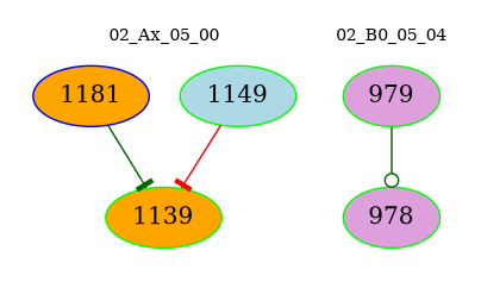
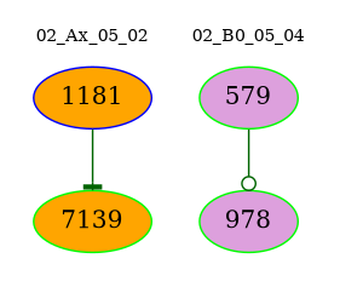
  digraph {
    node [color=green fillcolor=orange style=filled]
    edge [arrowhead=tee color=darkgreen]
-   n1 [fillcolor=lightblue label=1149]
-   n2 [label=1139]
+   n2 [label=7139]
    n3 [color=blue label=1181]
-   n4 [fillcolor=plum label=979]
+   n4 [fillcolor=plum label=579]
    n5 [fillcolor=plum label=978]
    subgraph cluster_1 {
      color=white
      fontsize=10
-     label="02_Ax_05_00"
-     n1
+     label="02_Ax_05_02"
      n2
      n3
    }
    subgraph cluster_2 {
      color=white
      fontsize=10
      label="02_B0_05_04"
      n4
      n5
    }
-   n1 -> n2 [color=red]
    n3 -> n2
    n4 -> n5 [arrowhead=odot]
  }
